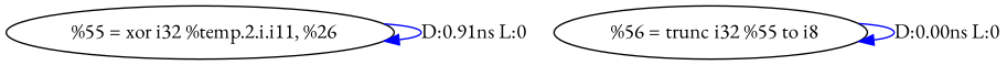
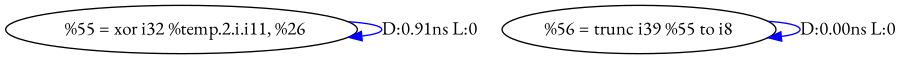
  digraph {
    fontname="EB Garamond"
    node [fontname="EB Garamond"]
    edge [color=blue fontname="EB Garamond"]
    n1 [label="  %55 = xor i32 %temp.2.i.i11, %26"]
-   n2 [label="  %56 = trunc i32 %55 to i8"]
+   n2 [label="%56 = trunc i39 %55 to i8"]
    n1 -> n1 [label="D:0.91ns L:0"]
    n2 -> n2 [label="D:0.00ns L:0"]
  }
